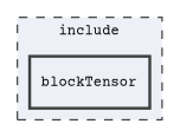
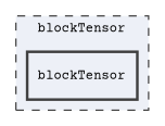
  digraph {
    compound=true
    fontname="Courier Prime"
    n1 [color=grey25 fillcolor="#edf0f7" fontname="Courier Prime" fontsize=10 label=blockTensor shape=box style="filled,bold,"]
    subgraph cluster_1 {
      bgcolor="#edf0f7"
      fontsize=10
-     label=include
+     label=blockTensor
      pencolor=grey25
      style="filled,dashed,"
      n1
    }
  }
